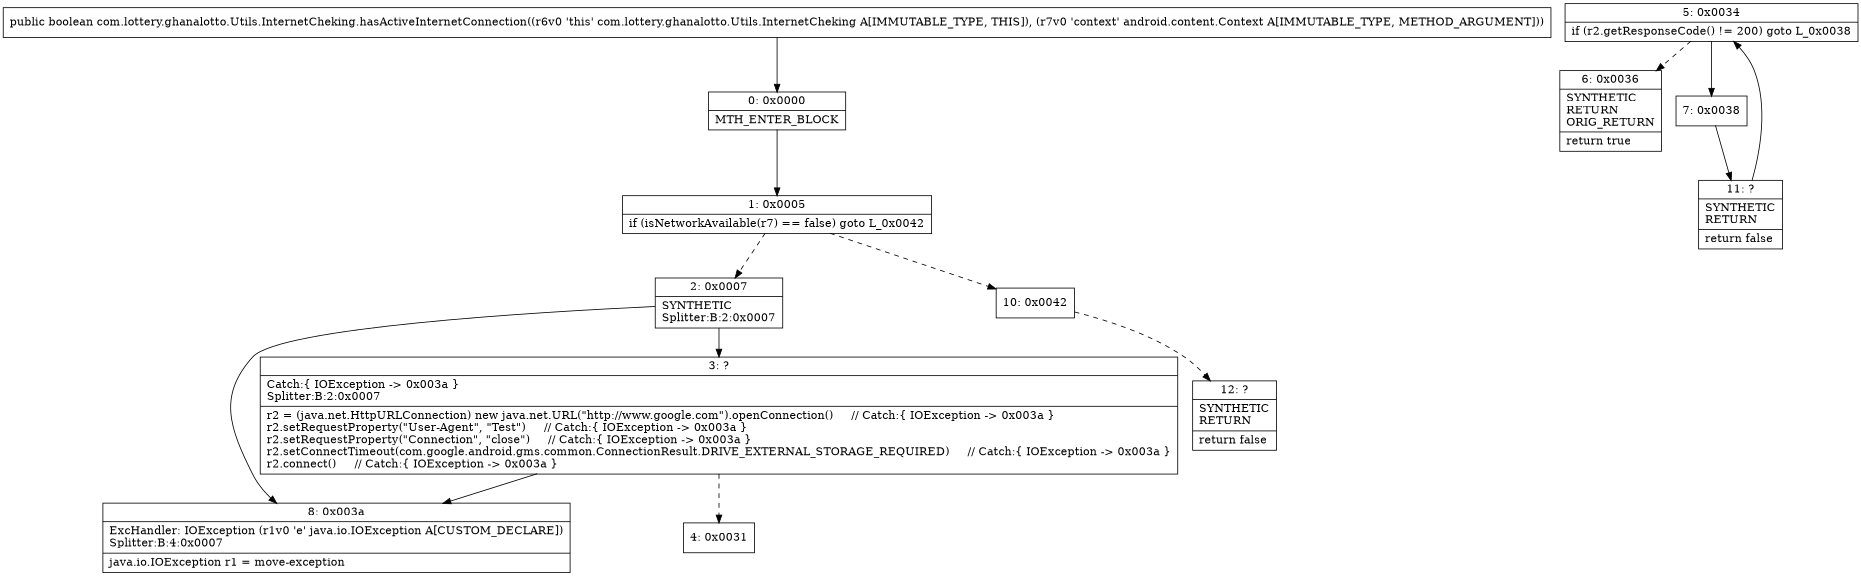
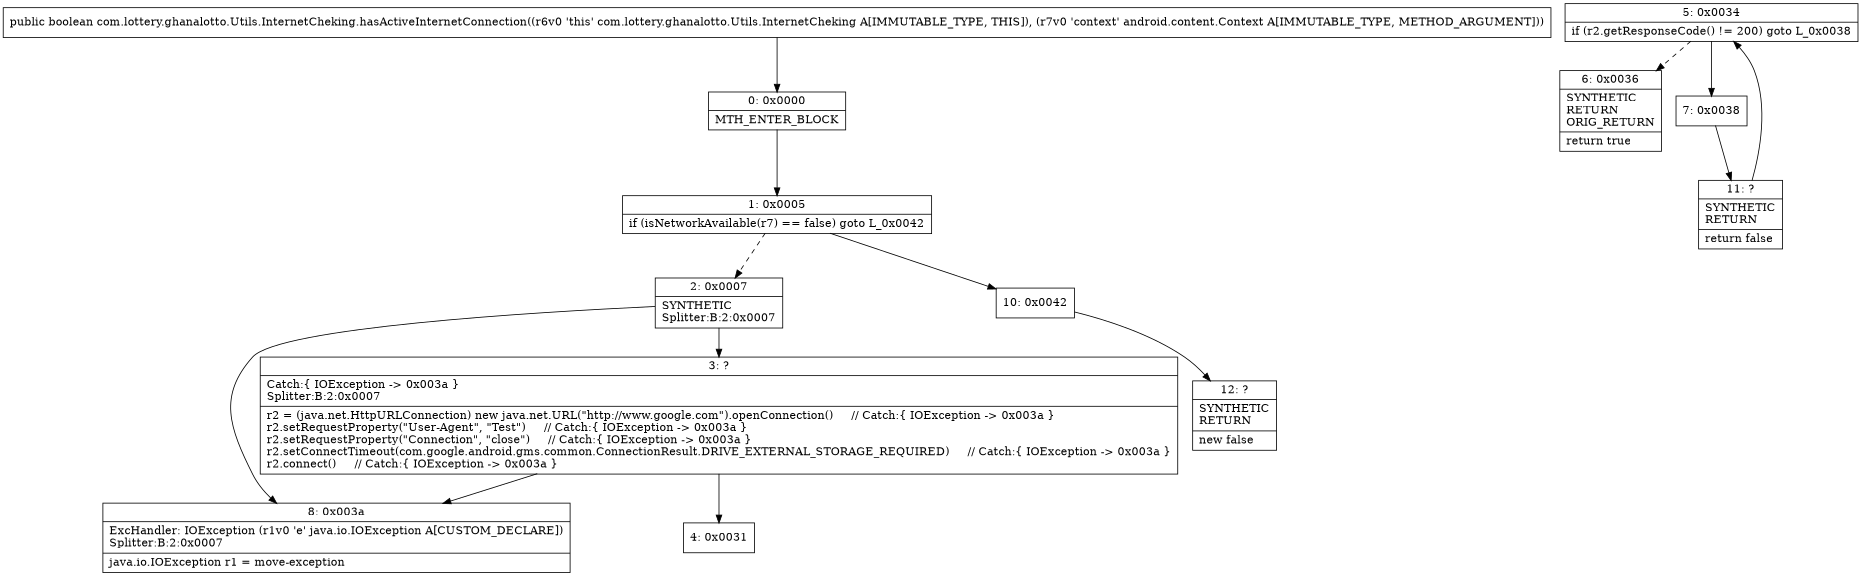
  digraph {
    node [shape=record]
    n1 [label="{0\:\ 0x0000|MTH_ENTER_BLOCK\l}"]
    n2 [label="{1\:\ 0x0005|if (isNetworkAvailable(r7) == false) goto L_0x0042\l}"]
    n3 [label="{2\:\ 0x0007|SYNTHETIC\lSplitter:B:2:0x0007\l}"]
    n4 [label="{10\:\ 0x0042}"]
    n5 [label="{3\:\ ?|Catch:\{ IOException \-\> 0x003a \}\lSplitter:B:2:0x0007\l|r2 = (java.net.HttpURLConnection) new java.net.URL(\"http:\/\/www.google.com\").openConnection()     \/\/ Catch:\{ IOException \-\> 0x003a \}\lr2.setRequestProperty(\"User\-Agent\", \"Test\")     \/\/ Catch:\{ IOException \-\> 0x003a \}\lr2.setRequestProperty(\"Connection\", \"close\")     \/\/ Catch:\{ IOException \-\> 0x003a \}\lr2.setConnectTimeout(com.google.android.gms.common.ConnectionResult.DRIVE_EXTERNAL_STORAGE_REQUIRED)     \/\/ Catch:\{ IOException \-\> 0x003a \}\lr2.connect()     \/\/ Catch:\{ IOException \-\> 0x003a \}\l}"]
-   n6 [label="{8\:\ 0x003a|ExcHandler: IOException (r1v0 'e' java.io.IOException A[CUSTOM_DECLARE])\lSplitter:B:4:0x0007\l|java.io.IOException r1 = move\-exception\l}"]
-   n7 [label="{12\:\ ?|SYNTHETIC\lRETURN\l|return false\l}"]
+   n6 [label="{8\:\ 0x003a|ExcHandler: IOException (r1v0 'e' java.io.IOException A[CUSTOM_DECLARE])\lSplitter:B:2:0x0007\l|java.io.IOException r1 = move\-exception\l}"]
+   n7 [label="{12\:\ ?|SYNTHETIC\lRETURN\l|new false\l}"]
    n8 [label="{4\:\ 0x0031}"]
    n9 [label="{5\:\ 0x0034|if (r2.getResponseCode() != 200) goto L_0x0038\l}"]
    n10 [label="{6\:\ 0x0036|SYNTHETIC\lRETURN\lORIG_RETURN\l|return true\l}"]
    n11 [label="{7\:\ 0x0038}"]
    n12 [label="{11\:\ ?|SYNTHETIC\lRETURN\l|return false\l}"]
    n13 [label="{public boolean com.lottery.ghanalotto.Utils.InternetCheking.hasActiveInternetConnection((r6v0 'this' com.lottery.ghanalotto.Utils.InternetCheking A[IMMUTABLE_TYPE, THIS]), (r7v0 'context' android.content.Context A[IMMUTABLE_TYPE, METHOD_ARGUMENT])) }"]
    n1 -> n2
    n2 -> n3 [style=dashed]
-   n2 -> n4 [style=dashed]
+   n2 -> n4
    n3 -> n5
    n3 -> n6
-   n4 -> n7 [style=dashed]
+   n4 -> n7
    n5 -> n6
-   n5 -> n8 [style=dashed]
+   n5 -> n8
    n9 -> n10 [style=dashed]
    n9 -> n11
    n11 -> n12
    n12 -> n9
    n13 -> n1
  }
